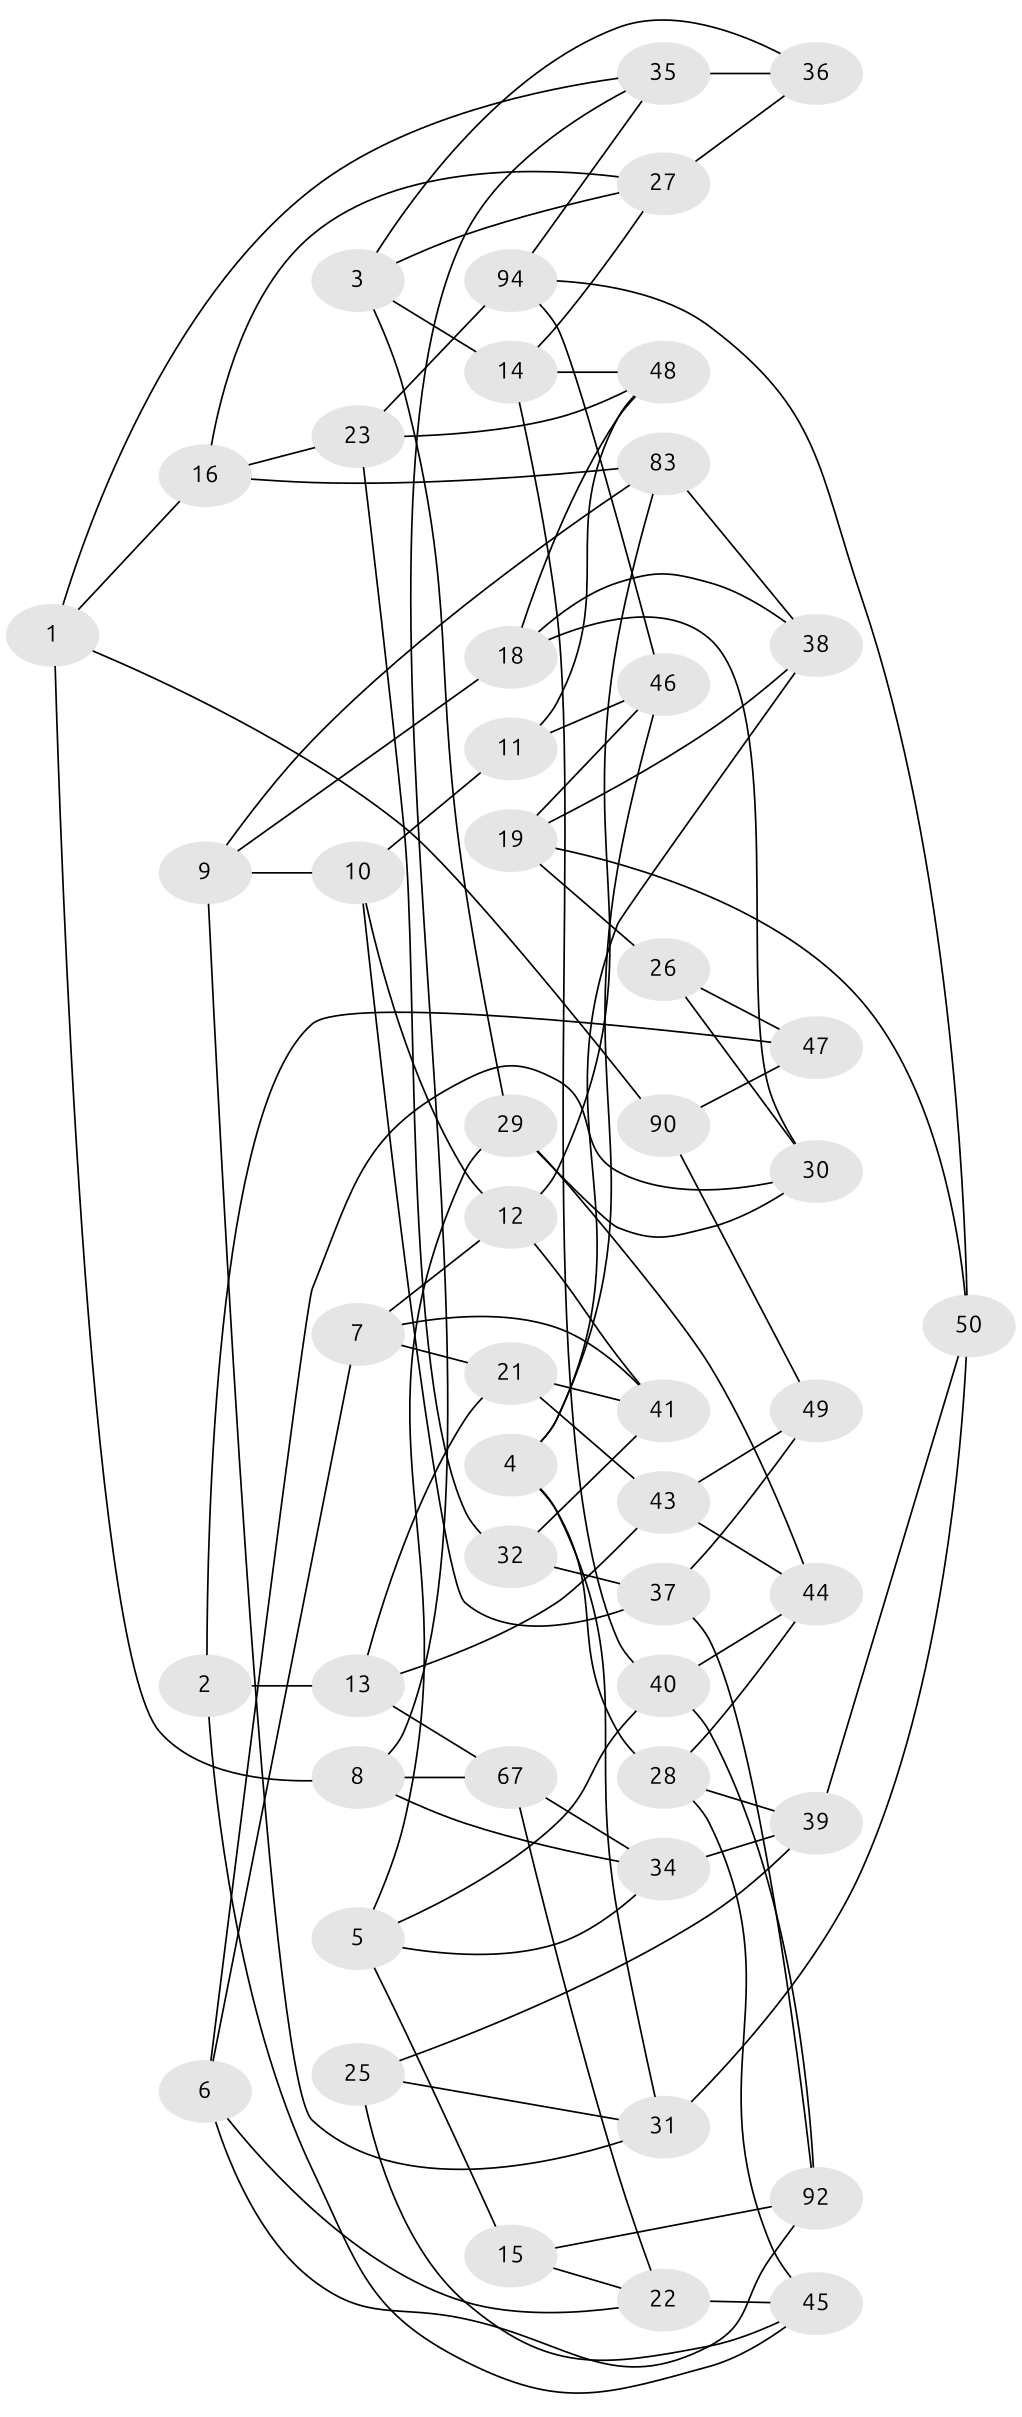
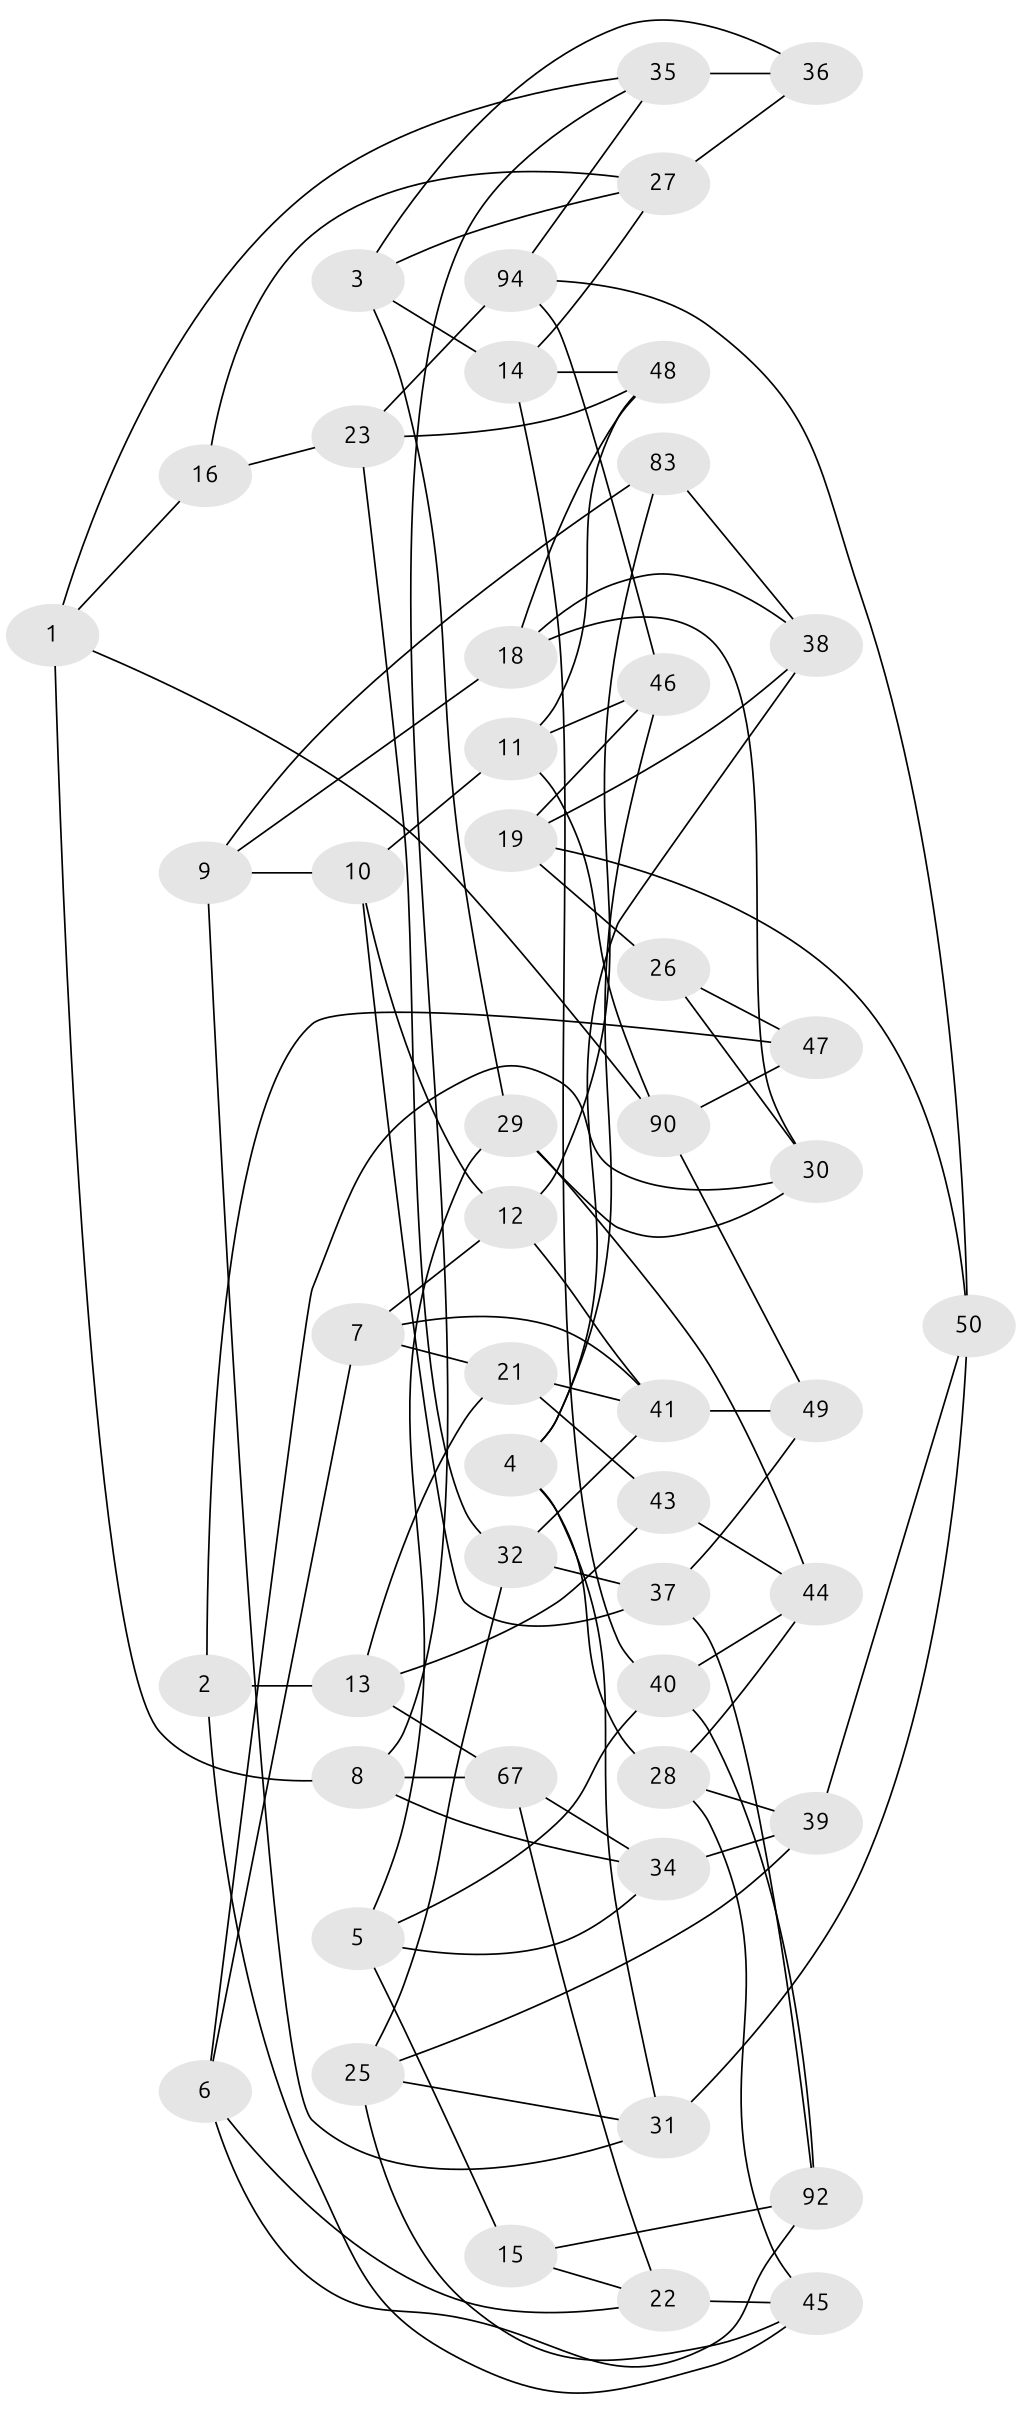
  graph {
    fontname=Ubuntu
    rankdir=LR
    node [color=gray90 fontname=Ubuntu style=filled]
    edge [fontname=Ubuntu]
    1
    8
    16
    n4 [label=90]
    35
    34
    n7 [label=67]
    27
    n9 [label=83]
    23
    47
    49
    36
    2
    13
    45
    21
    43
    3
    14
    29
    40
    48
    30
    44
    4
    28
    31
    38
    46
    39
    50
    5
    15
    22
    n36 [label=92]
    6
    7
    12
    41
    9
    10
    18
    11
    37
    n46 [label=94]
    32
    19
    26
    25
    1 -- 8
    1 -- 16
    1 -- n4
    1 -- 35
    8 -- 35
    8 -- 34
    8 -- n7
    16 -- 27
-   16 -- n9
    16 -- 23
    n4 -- 47
    n4 -- 49
    35 -- 36
    34 -- 39
    n7 -- 34
    n7 -- 22
    27 -- 36
    n9 -- 38
    23 -- 48
    23 -- n46
    23 -- 32
    2 -- 47
    2 -- 13
    2 -- 45
    13 -- n7
    13 -- 21
    13 -- 43
    21 -- 43
    21 -- 41
-   43 -- 49
+   41 -- 49
    43 -- 44
    3 -- 27
    3 -- 36
    3 -- 14
    3 -- 29
    14 -- 27
    14 -- 40
    14 -- 48
    29 -- 30
    29 -- 44
    40 -- 44
    40 -- n36
    4 -- 28
    4 -- 31
    4 -- 38
    4 -- 46
    28 -- 45
    28 -- 44
    28 -- 39
    31 -- 50
    39 -- 50
    5 -- 34
    5 -- 29
    5 -- 40
    5 -- 15
    15 -- 22
    15 -- n36
    22 -- 45
    6 -- 30
    6 -- 22
    6 -- n36
    6 -- 7
    7 -- 21
    7 -- 12
    7 -- 41
    12 -- n9
    12 -- 41
    9 -- n9
    9 -- 31
    9 -- 10
    9 -- 18
    10 -- 12
    10 -- 11
    10 -- 37
    18 -- 48
    18 -- 30
    18 -- 38
+   11 -- n4
    11 -- 48
    11 -- 46
    37 -- 49
    37 -- n36
    n46 -- 35
    n46 -- 46
    n46 -- 50
    32 -- 41
    32 -- 37
    19 -- 38
    19 -- 46
    19 -- 50
    19 -- 26
    26 -- 47
    26 -- 30
    25 -- 45
    25 -- 31
    25 -- 39
+   25 -- 32
  }
